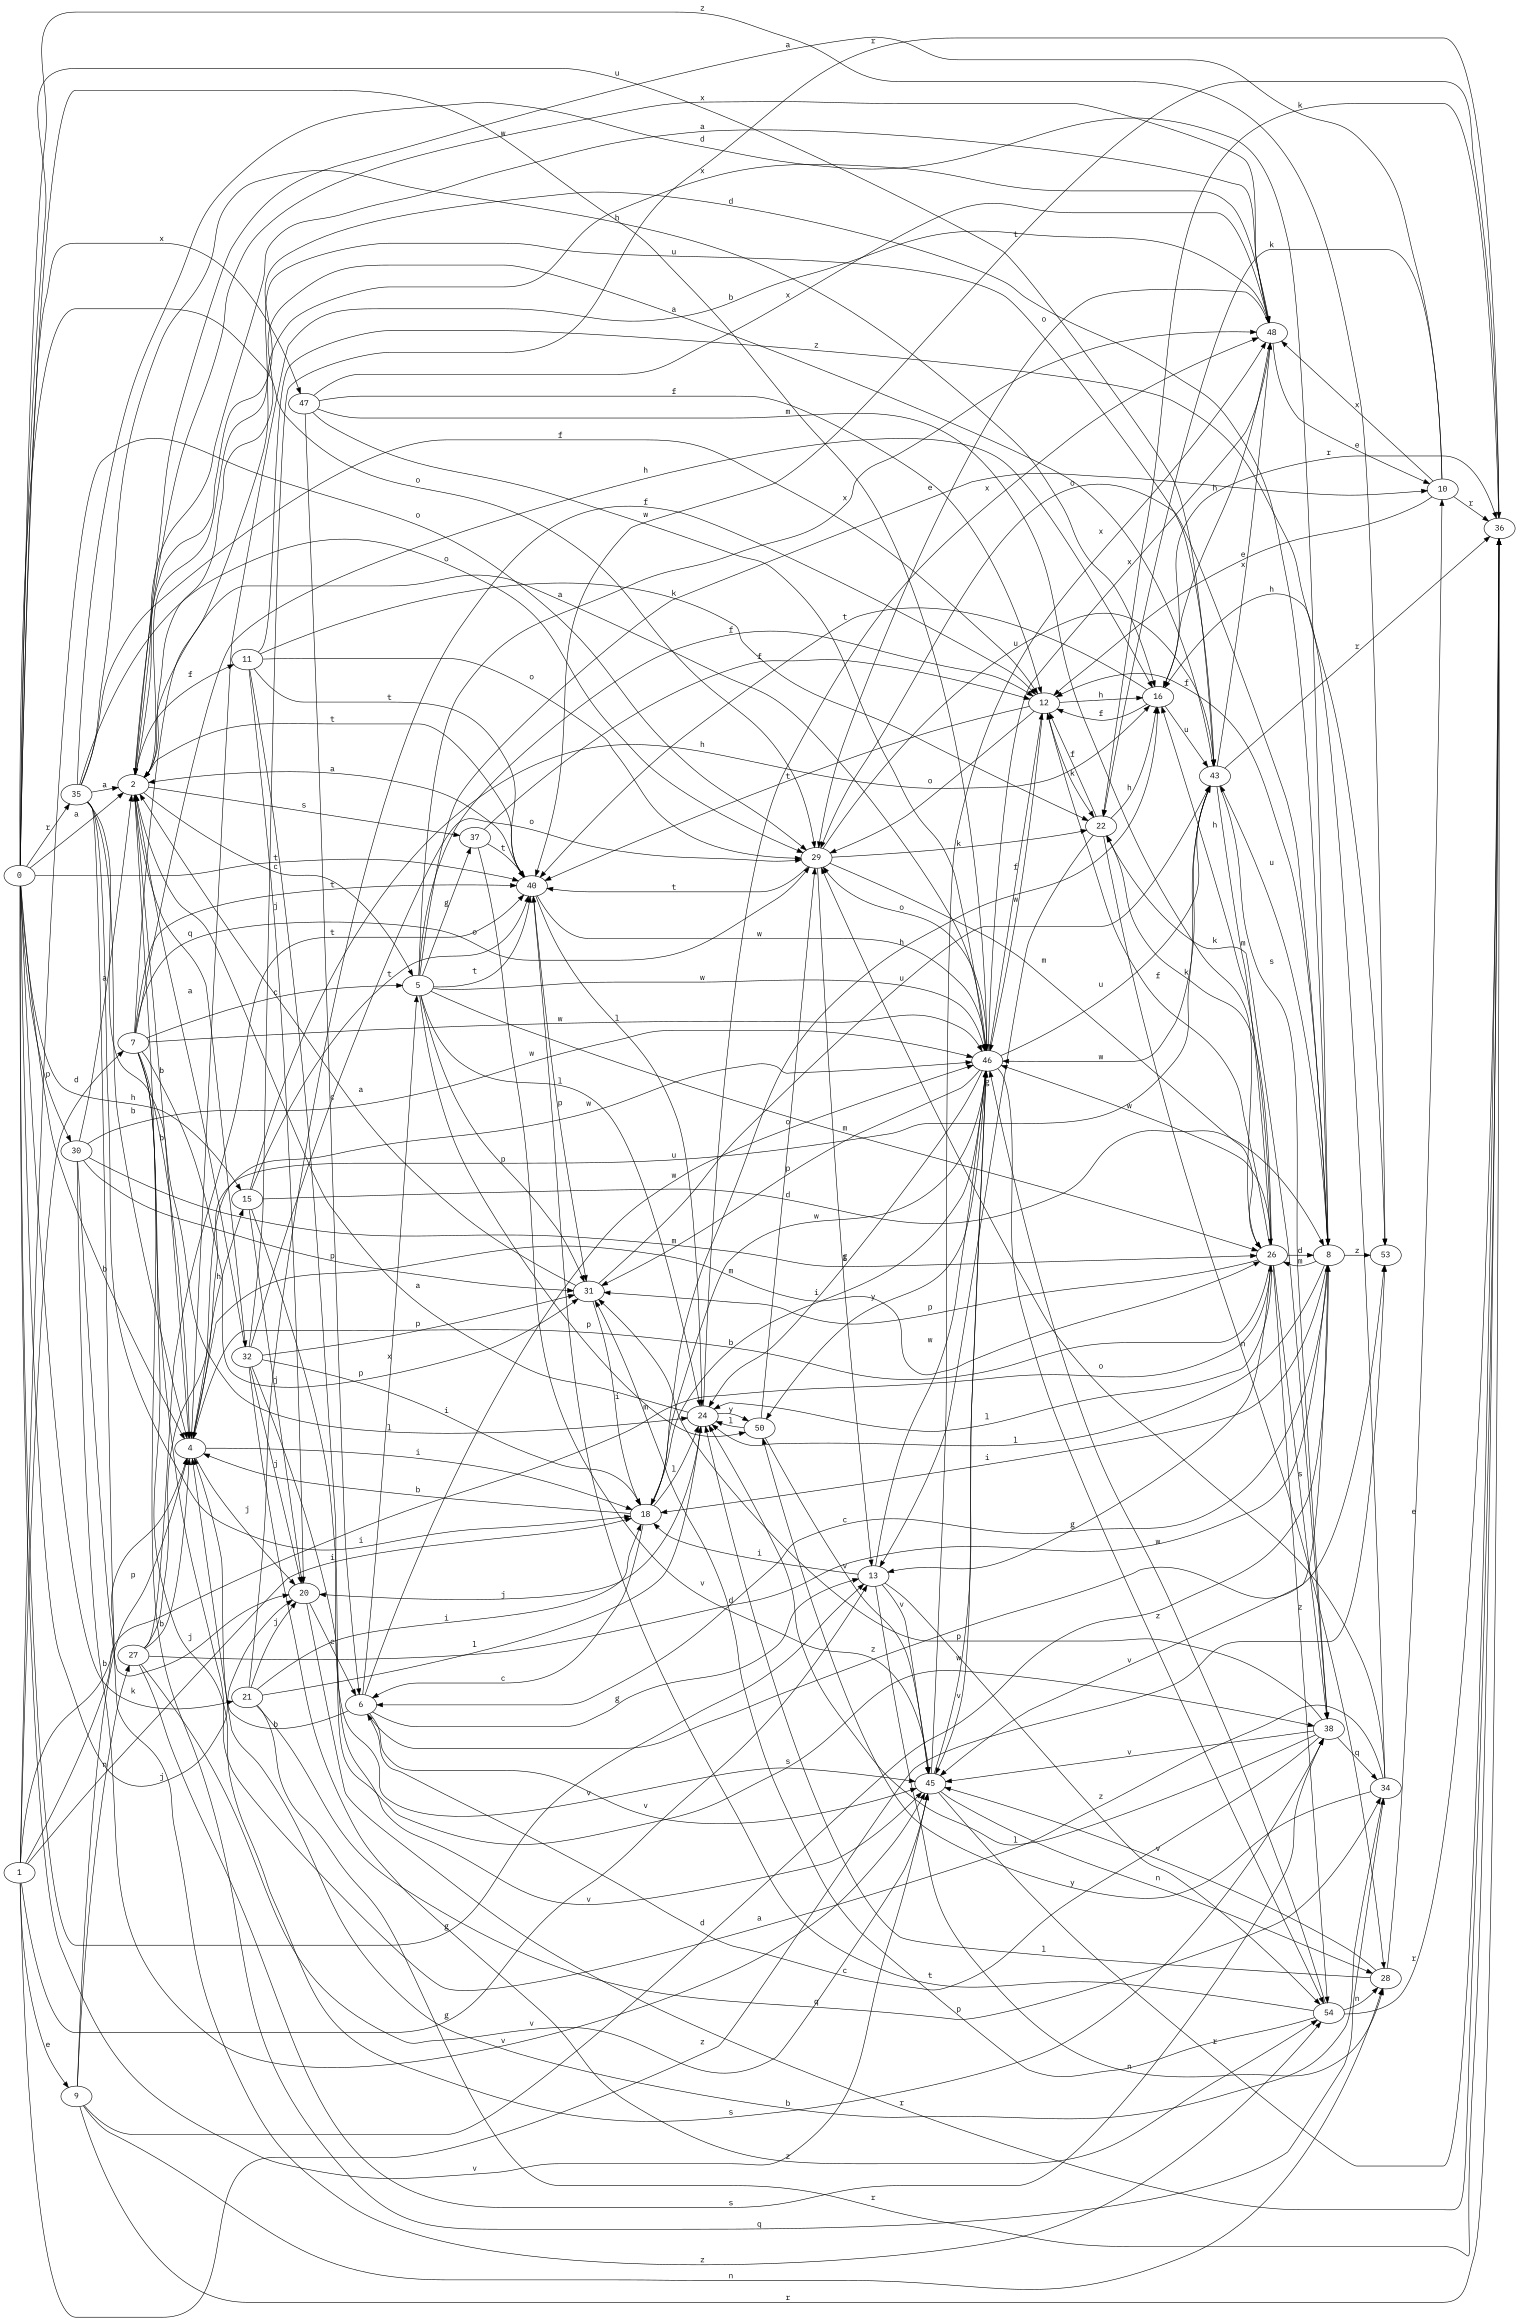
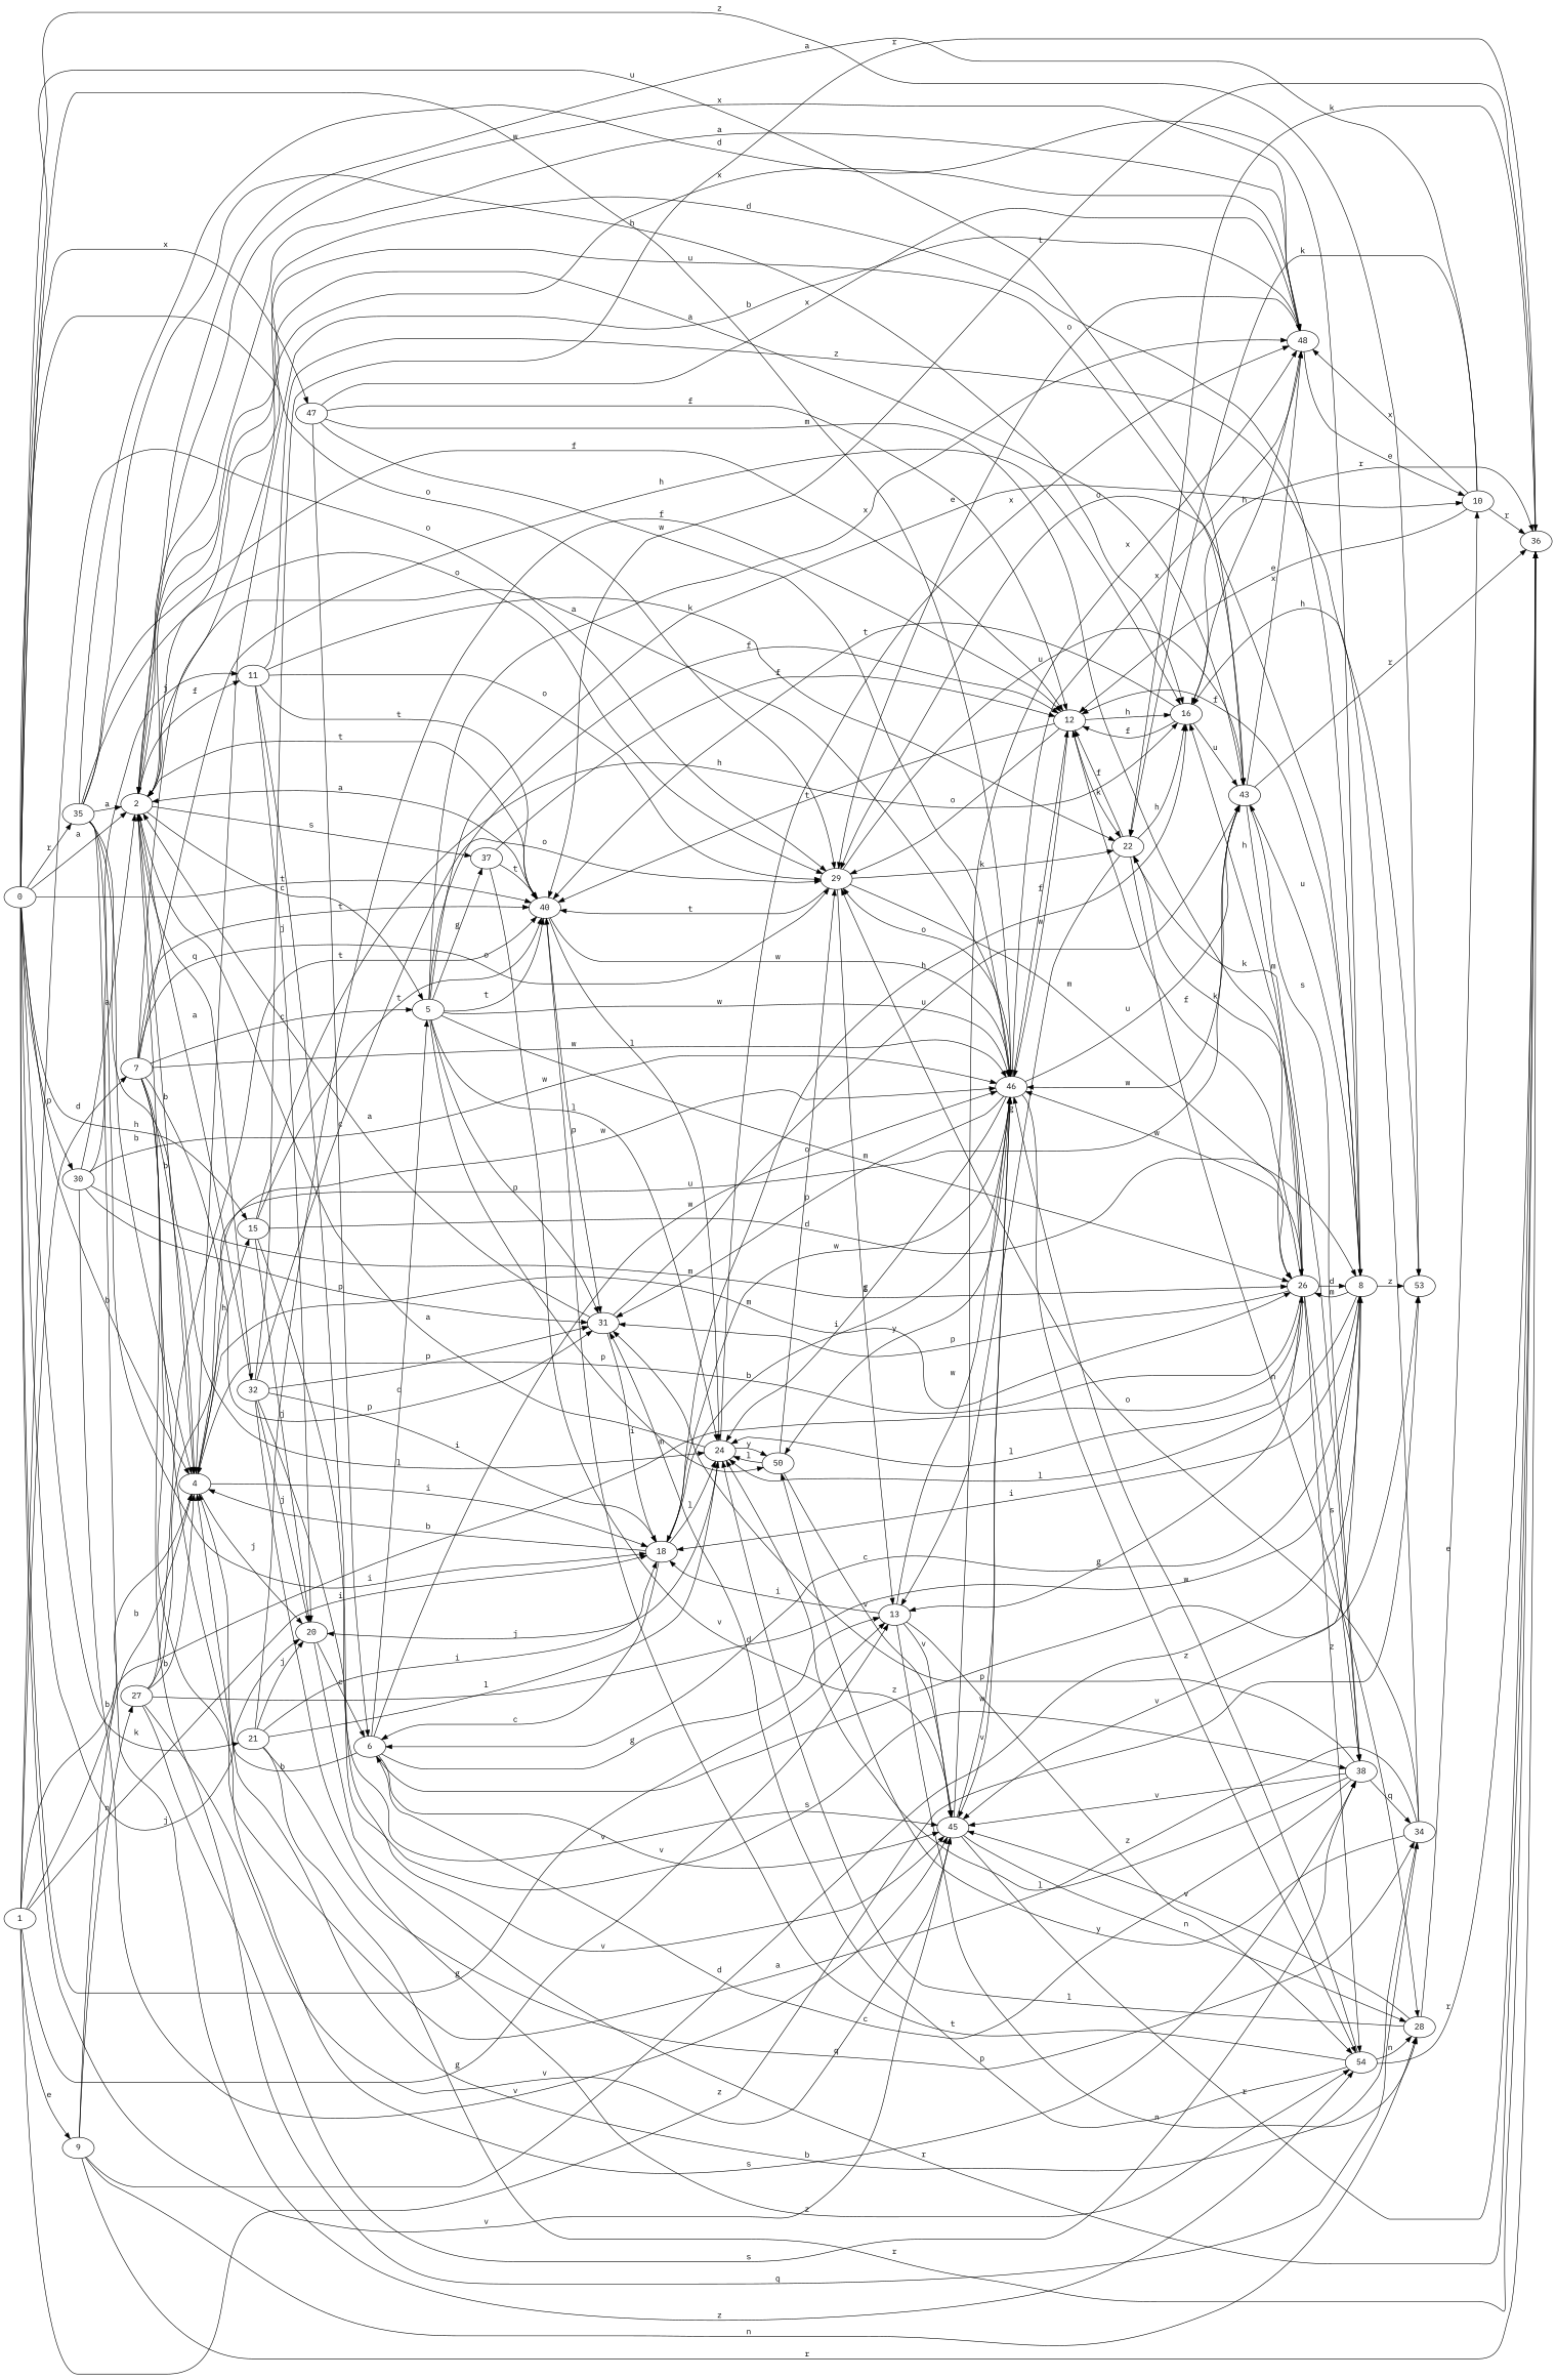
  strict digraph {
    fontname="IBM Plex Mono"
    rankdir=LR
    node [fontname="IBM Plex Mono"]
    edge [fontname="IBM Plex Mono"]
    0
    2
    4
    n4 [label=13]
    15
    20
    21
    29
    30
    35
    40
    43
    45
    46
    47
    53
    5
    8
    11
    32
    37
    48
    18
    26
    28
    54
    16
    6
    36
    12
    24
    34
    22
    31
    38
    50
    1
    7
    9
    27
    10
    0 -> 2 [label=a]
    0 -> 4 [label=b]
    0 -> n4 [label=g]
    0 -> 15 [label=h]
    0 -> 20 [label=j]
    0 -> 21 [label=k]
    0 -> 29 [label=o]
    0 -> 30 [label=p]
    0 -> 35 [label=r]
    0 -> 40 [label=t]
    0 -> 43 [label=u]
    0 -> 45 [label=v]
    0 -> 46 [label=w]
    0 -> 47 [label=x]
    0 -> 53 [label=z]
    2 -> 4 [label=b]
    2 -> 40 [label=t]
    2 -> 43 [label=u]
    2 -> 5 [label=c]
    2 -> 8 [label=d]
    2 -> 11 [label=f]
    2 -> 32 [label=q]
    2 -> 37 [label=s]
    2 -> 48 [label=x]
    4 -> 15 [label=h]
    4 -> 20 [label=j]
    4 -> 46 [label=w]
    4 -> 18 [label=i]
    4 -> 26 [label=m]
    n4 -> 45 [label=v]
    n4 -> 46 [label=w]
    n4 -> 18 [label=i]
    n4 -> 28 [label=n]
    n4 -> 54 [label=z]
    15 -> 20 [label=j]
    15 -> 40 [label=t]
    15 -> 45 [label=v]
    15 -> 8 [label=d]
    15 -> 16 [label=h]
    20 -> 6 [label=c]
    20 -> 36 [label=r]
    21 -> 20 [label=j]
    21 -> 18 [label=i]
    21 -> 36 [label=r]
    21 -> 12 [label=f]
    21 -> 24 [label=l]
    21 -> 34 [label=q]
    29 -> n4 [label=g]
    29 -> 40 [label=t]
    29 -> 43 [label=u]
    29 -> 26 [label=m]
    29 -> 22 [label=k]
    30 -> 2 [label=a]
-   30 -> 20 [label=j]
+   30 -> 11 [label=j]
    30 -> 45 [label=v]
    30 -> 46 [label=w]
    30 -> 26 [label=m]
    30 -> 31 [label=p]
    35 -> 2 [label=a]
    35 -> 4 [label=b]
    35 -> 29 [label=o]
    35 -> 8 [label=d]
    35 -> 18 [label=i]
    35 -> 54 [label=z]
    35 -> 16 [label=h]
    35 -> 12 [label=f]
    35 -> 24 [label=l]
    40 -> 2 [label=a]
    40 -> 46 [label=w]
    40 -> 24 [label=l]
    40 -> 31 [label=p]
    43 -> 2 [label=a]
    43 -> 46 [label=w]
    43 -> 48 [label=x]
    43 -> 26 [label=m]
    43 -> 36 [label=r]
    43 -> 38 [label=s]
    45 -> 46 [label=w]
    45 -> 48 [label=x]
    45 -> 28 [label=n]
    45 -> 36 [label=r]
    46 -> 2 [label=a]
    46 -> 29 [label=o]
    46 -> 43 [label=u]
    46 -> 45 [label=v]
    46 -> 48 [label=x]
    46 -> 18 [label=i]
    46 -> 54 [label=z]
    46 -> 12 [label=f]
    46 -> 24 [label=l]
    46 -> 31 [label=p]
    46 -> 50 [label=y]
    47 -> 46 [label=w]
    47 -> 48 [label=x]
    47 -> 26 [label=m]
    47 -> 6 [label=c]
    47 -> 12 [label=f]
    5 -> 40 [label=t]
    5 -> 46 [label=w]
    5 -> 37 [label=g]
    5 -> 48 [label=x]
    5 -> 26 [label=m]
    5 -> 12 [label=f]
    5 -> 24 [label=l]
    5 -> 31 [label=p]
    5 -> 50 [label=p]
    5 -> 10 [label=e]
    8 -> 29 [label=o]
    8 -> 43 [label=u]
    8 -> 45 [label=v]
    8 -> 53 [label=z]
    8 -> 18 [label=i]
    8 -> 26 [label=m]
    8 -> 6 [label=c]
    8 -> 12 [label=f]
    8 -> 24 [label=l]
    11 -> 20 [label=j]
    11 -> 29 [label=o]
    11 -> 40 [label=t]
    11 -> 45 [label=v]
    11 -> 53 [label=z]
    11 -> 22 [label=k]
    32 -> 2 [label=a]
    32 -> 20 [label=j]
    32 -> 29 [label=o]
    32 -> 18 [label=i]
    32 -> 54 [label=z]
    32 -> 36 [label=r]
    32 -> 31 [label=p]
    32 -> 38 [label=s]
    37 -> 40 [label=t]
    37 -> 45 [label=v]
    37 -> 12 [label=f]
    48 -> 2 [label=a]
    48 -> 4 [label=b]
    48 -> 29 [label=o]
    48 -> 16 [label=h]
    48 -> 10 [label=e]
    18 -> 4 [label=b]
    18 -> 46 [label=w]
    18 -> 16 [label=h]
    18 -> 6 [label=c]
    18 -> 24 [label=l]
    26 -> 4 [label=b]
    26 -> n4 [label=g]
    26 -> 46 [label=w]
    26 -> 8 [label=d]
    26 -> 54 [label=z]
    26 -> 16 [label=h]
    26 -> 12 [label=f]
    26 -> 24 [label=l]
    26 -> 22 [label=k]
    26 -> 31 [label=p]
    26 -> 38 [label=s]
    28 -> 45 [label=v]
    28 -> 24 [label=l]
    28 -> 10 [label=e]
    54 -> 40 [label=t]
    54 -> 46 [label=w]
    54 -> 28 [label=n]
    54 -> 36 [label=r]
    54 -> 31 [label=p]
    16 -> 40 [label=t]
    16 -> 43 [label=u]
    16 -> 36 [label=r]
    16 -> 12 [label=f]
    6 -> 4 [label=b]
    6 -> n4 [label=g]
    6 -> 45 [label=v]
    6 -> 46 [label=w]
    6 -> 53 [label=z]
-   6 -> 5 [label=x]
+   6 -> 5 [label=c]
    36 -> 40 [label=t]
    36 -> 22 [label=k]
    12 -> 29 [label=o]
    12 -> 40 [label=t]
    12 -> 46 [label=w]
    12 -> 16 [label=h]
    12 -> 22 [label=k]
    24 -> 2 [label=a]
    24 -> 20 [label=j]
    24 -> 48 [label=x]
    24 -> 50 [label=y]
    34 -> 2 [label=a]
    34 -> 4 [label=b]
    34 -> 29 [label=o]
    34 -> 16 [label=h]
    34 -> 50 [label=y]
    22 -> n4 [label=g]
    22 -> 28 [label=n]
    22 -> 16 [label=h]
    22 -> 12 [label=f]
    31 -> 2 [label=a]
    31 -> 43 [label=u]
    31 -> 18 [label=i]
    38 -> 45 [label=v]
    38 -> 6 [label=c]
    38 -> 24 [label=l]
    38 -> 34 [label=q]
    38 -> 22 [label=k]
    38 -> 31 [label=p]
    50 -> 29 [label=o]
    50 -> 45 [label=v]
    50 -> 24 [label=l]
    1 -> 4 [label=b]
    1 -> n4 [label=g]
    1 -> 29 [label=o]
    1 -> 53 [label=z]
    1 -> 18 [label=i]
    1 -> 26 [label=m]
    1 -> 7 [label=d]
    1 -> 9 [label=e]
    7 -> 4 [label=b]
    7 -> 29 [label=o]
    7 -> 40 [label=t]
    7 -> 46 [label=w]
    7 -> 5 [label=c]
    7 -> 48 [label=x]
    7 -> 16 [label=h]
    7 -> 34 [label=q]
    7 -> 31 [label=p]
    7 -> 38 [label=s]
-   9 -> 4 [label=p]
+   9 -> 4 [label=b]
    9 -> 8 [label=d]
    9 -> 28 [label=n]
    9 -> 36 [label=r]
    9 -> 27 [label=n]
    27 -> 4 [label=b]
    27 -> 40 [label=t]
    27 -> 43 [label=u]
    27 -> 45 [label=v]
    27 -> 8 [label=d]
    27 -> 38 [label=s]
    10 -> 2 [label=a]
    10 -> 48 [label=x]
    10 -> 36 [label=r]
    10 -> 12 [label=e]
    10 -> 22 [label=k]
  }
